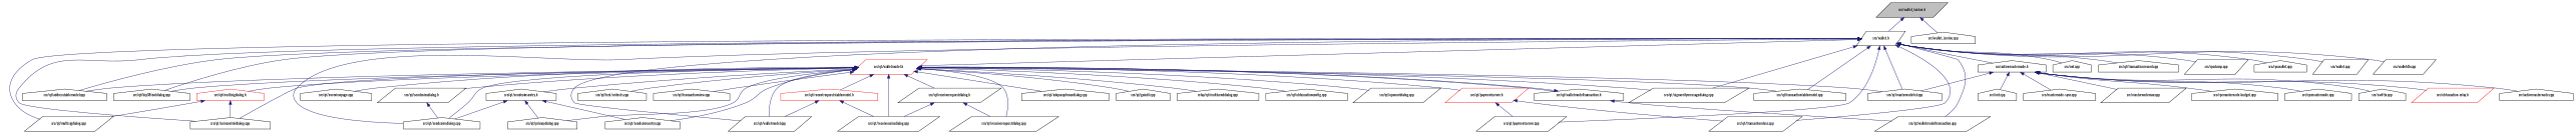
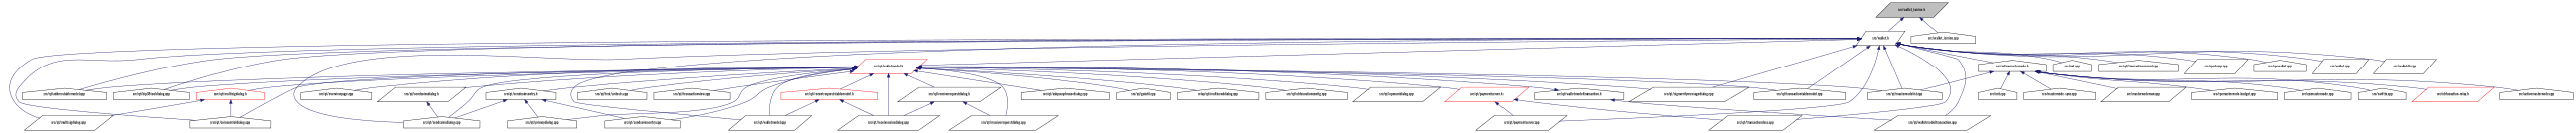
  digraph {
    fontname=Oswald
    node [color=black fillcolor=white fontname=Oswald fontsize=10 shape=house style=filled]
    edge [color=midnightblue dir=back fontname=Oswald fontsize=10 labelfontname=Helvetica labelfontsize=10 style=solid]
    n1 [fillcolor=grey75 fontcolor=black height=0.2 label="src/wallet_ismine.h" shape=parallelogram width=0.4]
    n2 [height=0.2 label="src/wallet.h" shape=parallelogram width=0.4]
    n3 [height=0.2 label="src/wallet_ismine.cpp" width=0.4]
    n4 [height=0.2 label="src/activemasternode.h" width=0.4]
    n5 [height=0.2 label="src/qt/masternodelist.cpp" width=0.4]
    n6 [height=0.2 label="src/net.cpp" width=0.4]
    n7 [color=red height=0.2 label="src/qt/walletmodel.h" shape=parallelogram width=0.4]
    n8 [height=0.2 label="src/qt/addresstablemodel.cpp" width=0.4]
    n9 [height=0.2 label="src/qt/walletmodeltransaction.cpp" shape=parallelogram width=0.4]
    n10 [height=0.2 label="src/qt/bip38tooldialog.cpp" width=0.4]
    n11 [height=0.2 label="src/qt/coincontroldialog.cpp" width=0.4]
    n12 [height=0.2 label="src/qt/multisigdialog.cpp" shape=parallelogram width=0.4]
    n13 [height=0.2 label="src/qt/paymentserver.cpp" shape=parallelogram width=0.4]
    n14 [height=0.2 label="src/qt/transactiondesc.cpp" shape=parallelogram width=0.4]
    n15 [height=0.2 label="src/qt/sendcoinsdialog.cpp" width=0.4]
    n16 [height=0.2 label="src/qt/walletmodel.cpp" shape=parallelogram width=0.4]
    n17 [height=0.2 label="src/qt/signverifymessagedialog.cpp" shape=parallelogram width=0.4]
    n18 [height=0.2 label="src/qt/transactiontablemodel.cpp" width=0.4]
    n19 [height=0.2 label="src/qt/transactionrecord.cpp" width=0.4]
    n20 [height=0.2 label="src/rpcdump.cpp" shape=parallelogram width=0.4]
    n21 [height=0.2 label="src/rpcwallet.cpp" width=0.4]
    n22 [height=0.2 label="src/wallet.cpp" shape=parallelogram width=0.4]
    n23 [height=0.2 label="src/walletdb.cpp" shape=parallelogram width=0.4]
    n24 [color=red height=0.2 label="src/obfuscation-relay.h" shape=parallelogram width=0.4]
    n25 [height=0.2 label="src/activemasternode.cpp" width=0.4]
    n26 [height=0.2 label="src/init.cpp" width=0.4]
    n27 [height=0.2 label="src/masternode-sync.cpp" width=0.4]
    n28 [height=0.2 label="src/masternodeman.cpp" shape=parallelogram width=0.4]
    n29 [height=0.2 label="src/rpcmasternode-budget.cpp" width=0.4]
    n30 [height=0.2 label="src/rpcmasternode.cpp" width=0.4]
    n31 [height=0.2 label="src/swifttx.cpp" width=0.4]
    n32 [height=0.2 label="src/qt/walletmodeltransaction.h" width=0.4]
    n33 [height=0.2 label="src/qt/askpassphrasedialog.cpp" width=0.4]
    n34 [color=red height=0.2 label="src/qt/multisigdialog.h" width=0.4]
    n35 [height=0.2 label="src/qt/guiutil.cpp" width=0.4]
    n36 [height=0.2 label="relay/qt/multisenddialog.cpp" width=0.4]
    n37 [height=0.2 label="src/qt/obfuscationconfig.cpp" width=0.4]
    n38 [height=0.2 label="src/qt/openuridialog.cpp" shape=parallelogram width=0.4]
    n39 [height=0.2 label="src/qt/overviewpage.cpp" width=0.4]
    n40 [color=red height=0.2 label="src/qt/paymentserver.h" shape=parallelogram width=0.4]
    n41 [height=0.2 label="src/qt/sendcoinsentry.h" width=0.4]
    n42 [height=0.2 label="src/qt/privacydialog.cpp" width=0.4]
    n43 [height=0.2 label="src/qt/sendcoinsentry.cpp" width=0.4]
    n44 [height=0.2 label="src/qt/receiverequestdialog.h" shape=parallelogram width=0.4]
    n45 [height=0.2 label="src/qt/receivecoinsdialog.cpp" shape=parallelogram width=0.4]
    n46 [height=0.2 label="src/qt/receiverequestdialog.cpp" shape=parallelogram width=0.4]
    n47 [color=red height=0.2 label="src/qt/recentrequeststablemodel.h" width=0.4]
    n48 [height=0.2 label="src/qt/sendcoinsdialog.h" shape=parallelogram width=0.4]
    n49 [height=0.2 label="src/qt/test/uritests.cpp" width=0.4]
    n50 [height=0.2 label="src/qt/transactionview.cpp" width=0.4]
    n1 -> n2
    n1 -> n3
    n2 -> n4
    n2 -> n5
    n2 -> n6
    n2 -> n7
    n2 -> n8
    n2 -> n9
    n2 -> n10
    n2 -> n11
    n2 -> n12
    n2 -> n13
    n2 -> n14
    n2 -> n15
    n2 -> n16
    n2 -> n17
    n2 -> n18
    n2 -> n19
    n2 -> n20
    n2 -> n21
    n2 -> n22
    n2 -> n23
    n4 -> n5
    n4 -> n24
    n4 -> n25
    n4 -> n26
    n4 -> n27
    n4 -> n28
    n4 -> n29
    n4 -> n30
    n4 -> n31
    n7 -> n5
    n7 -> n8
    n7 -> n10
    n7 -> n11
    n7 -> n15
    n7 -> n16
    n7 -> n17
    n7 -> n18
-   n7 -> n32
    n7 -> n33
    n7 -> n34
    n7 -> n35
    n7 -> n36
    n7 -> n37
    n7 -> n38
    n7 -> n39
    n7 -> n40
    n7 -> n41
    n7 -> n42
    n7 -> n43
    n7 -> n44
    n7 -> n45
    n7 -> n46
    n7 -> n47
    n7 -> n48
    n7 -> n49
    n7 -> n50
    n32 -> n7
    n32 -> n9
    n34 -> n11
    n34 -> n12
    n40 -> n13
    n40 -> n14
    n41 -> n15
    n41 -> n42
    n41 -> n43
    n44 -> n45
    n44 -> n46
    n47 -> n16
    n47 -> n45
    n48 -> n15
  }
